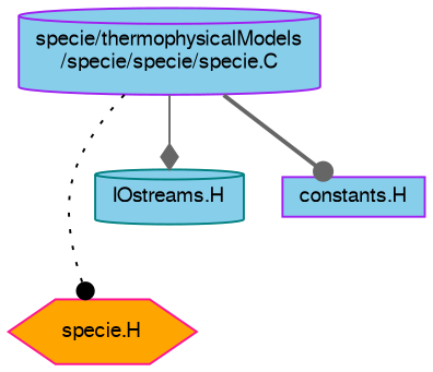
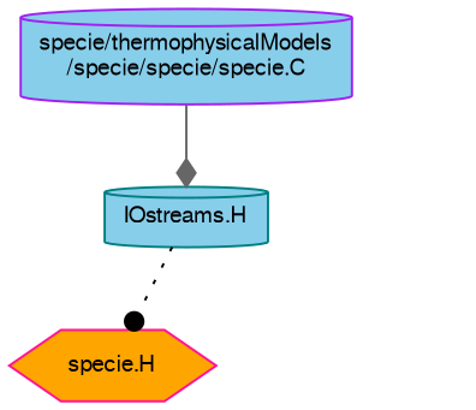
  digraph {
    node [color=purple fillcolor=skyblue fontname=FreeSans fontsize=10 shape=cylinder style=filled]
    edge [arrowhead=dot color=gray40 fontname=FreeSans fontsize=10 labelfontname=FreeSans labelfontsize=10]
    n1 [fontcolor=black height=0.2 label="specie/thermophysicalModels\l/specie/specie/specie.C" width=0.4]
    n2 [color=deeppink fillcolor=orange height=0.2 label="specie.H" shape=hexagon width=0.4]
    n3 [color=teal height=0.2 label="IOstreams.H" width=0.4]
-   n4 [height=0.2 label="constants.H" shape=box width=0.4]
-   n1 -> n2 [color=black style=dotted]
+   n3 -> n2 [color=black style=dotted]
    n1 -> n3 [arrowhead=diamond style=solid]
-   n1 -> n4 [style=bold]
  }
